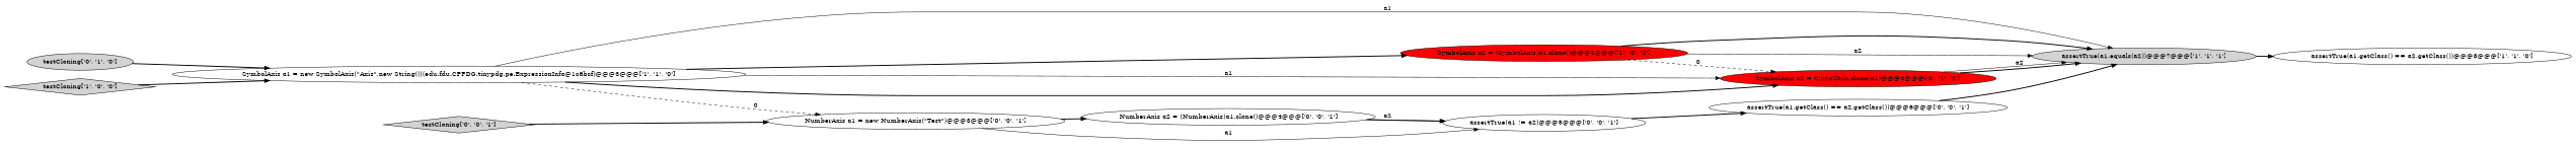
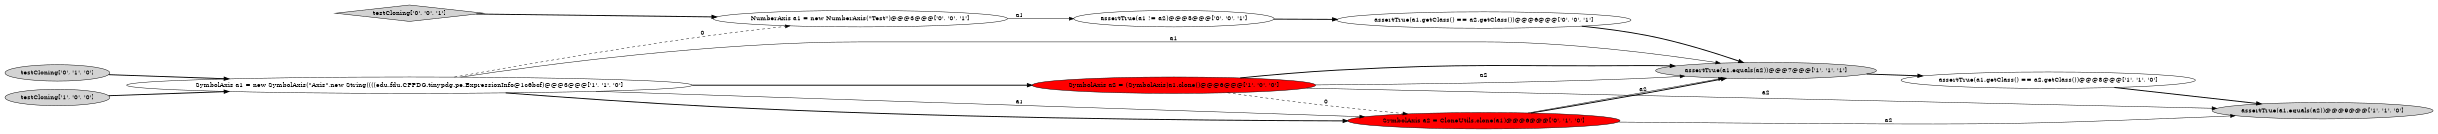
  digraph {
    rankdir=LR
    node [fillcolor=white shape=ellipse style=filled]
    edge [style=bold]
    n1 [fillcolor=lightgray label="testCloning['0', '1', '0']"]
    n2 [label="SymbolAxis a1 = new SymbolAxis(\"Axis\",new String((((edu.fdu.CPPDG.tinypdg.pe.ExpressionInfo@1c6bcf)@@@3@@@['1', '1', '0']"]
    n3 [fillcolor=lightgray label="assertTrue(a1.equals(a2))@@@7@@@['1', '1', '1']"]
    n4 [fillcolor=red label="SymbolAxis a2 = (SymbolAxis)a1.clone()@@@6@@@['1', '0', '0']"]
    n5 [fillcolor=red label="SymbolAxis a2 = CloneUtils.clone(a1)@@@6@@@['0', '1', '0']"]
    n6 [label="NumberAxis a1 = new NumberAxis(\"Test\")@@@3@@@['0', '0', '1']"]
    n7 [label="assertTrue(a1.getClass() == a2.getClass())@@@6@@@['0', '0', '1']"]
    n8 [label="assertTrue(a1.getClass() == a2.getClass())@@@8@@@['1', '1', '0']"]
-   n10 [label="NumberAxis a2 = (NumberAxis)a1.clone()@@@4@@@['0', '0', '1']"]
+   n9 [fillcolor=lightgray label="assertTrue(a1.equals(a2))@@@9@@@['1', '1', '0']"]
    n11 [label="assertTrue(a1 != a2)@@@5@@@['0', '0', '1']"]
    n12 [fillcolor=lightgray label="testCloning['0', '0', '1']" shape=diamond]
-   n13 [fillcolor=lightgray label="testCloning['1', '0', '0']" shape=diamond]
+   n13 [fillcolor=lightgray label="testCloning['1', '0', '0']"]
    n1 -> n2
    n2 -> n3 [label=a1 style=solid]
    n2 -> n4
    n2 -> n5 [label=a1 style=solid]
    n2 -> n5
    n2 -> n6 [label=0 style=dashed]
    n3 -> n8
    n4 -> n3
    n4 -> n3 [label=a2 style=solid]
    n4 -> n5 [label=0 style=dashed]
+   n4 -> n9 [label=a2 style=solid]
    n5 -> n3 [label=a2 style=solid]
    n5 -> n3
-   n6 -> n10
+   n5 -> n9 [label=a2 style=solid]
    n6 -> n11 [label=a1 style=solid]
    n7 -> n3
-   n10 -> n11 [label=a2 style=solid]
-   n10 -> n11
+   n8 -> n9
    n11 -> n7
    n12 -> n6
    n13 -> n2
  }
